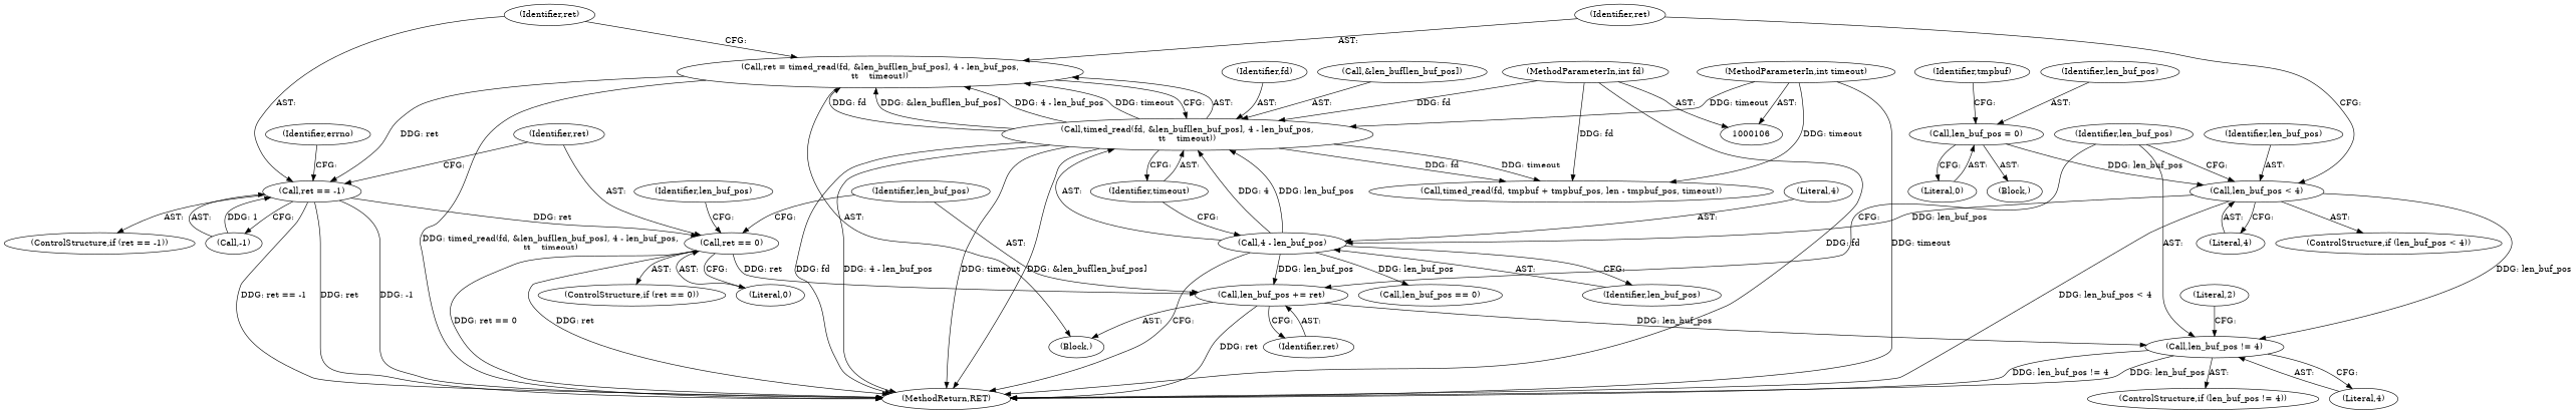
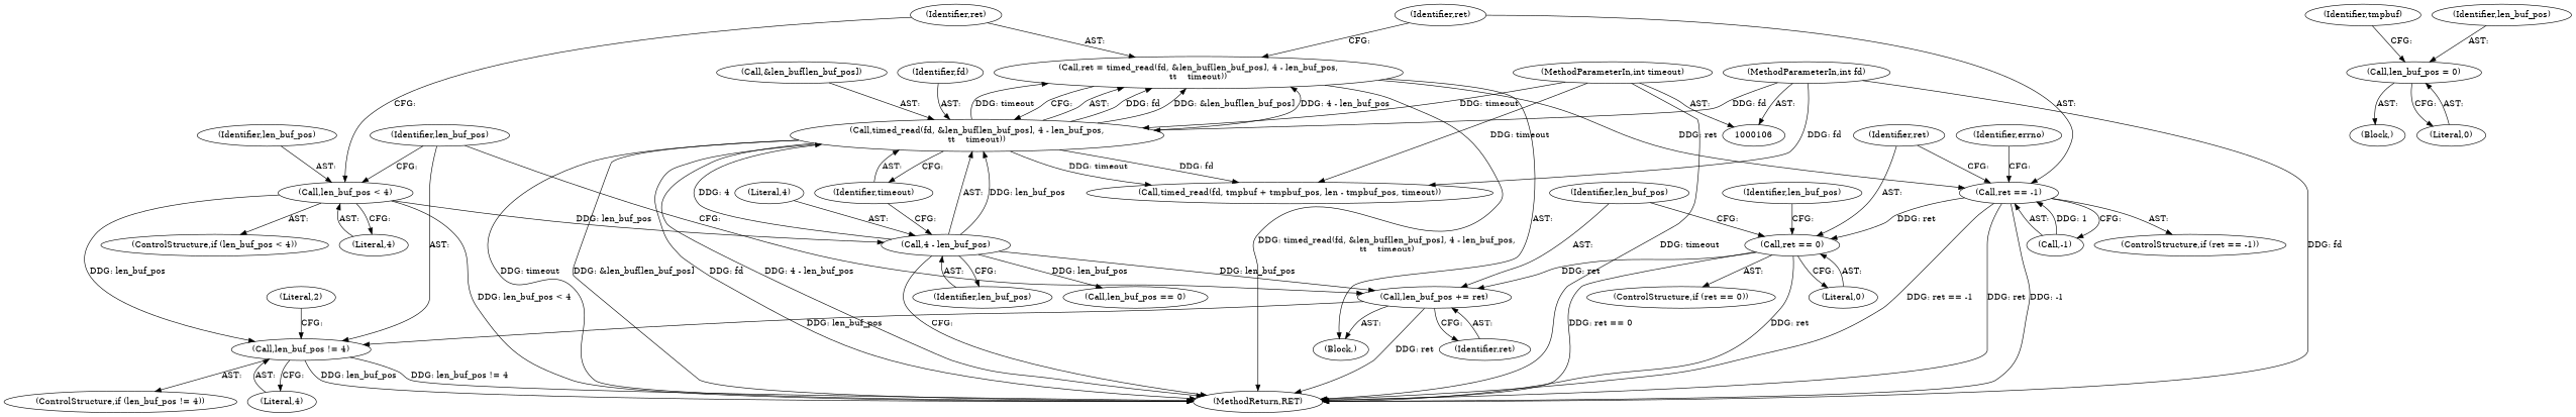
  digraph {
    n1 [label="(Call,ret = timed_read(fd, &len_buf[len_buf_pos], 4 - len_buf_pos,\n\t\t    timeout))"]
    n2 [label="(Call,timed_read(fd, &len_buf[len_buf_pos], 4 - len_buf_pos,\n\t\t    timeout))"]
    n3 [label="(Call,ret == -1)"]
    n4 [label="(MethodReturn,RET)"]
    n5 [label="(Block,)"]
    n6 [label="(Identifier,timeout)"]
    n7 [label="(Call,timed_read(fd, tmpbuf + tmpbuf_pos, len - tmpbuf_pos, timeout))"]
    n8 [label="(Call,ret == 0)"]
    n9 [label="(Call,-1)"]
    n10 [label="(ControlStructure,if (ret == -1))"]
    n11 [label="(Call,4 - len_buf_pos)"]
    n12 [label="(MethodParameterIn,int fd)"]
    1000106
    n14 [label="(Call,len_buf_pos += ret)"]
    n15 [label="(Call,len_buf_pos == 0)"]
    n16 [label="(Identifier,len_buf_pos)"]
    n17 [label="(Call,len_buf_pos != 4)"]
    n18 [label="(Identifier,ret)"]
    n19 [label="(Call,len_buf_pos < 4)"]
    n20 [label="(Literal,4)"]
    n21 [label="(ControlStructure,if (len_buf_pos < 4))"]
    n22 [label="(ControlStructure,if (len_buf_pos != 4))"]
    n23 [label="(Literal,4)"]
    n24 [label="(Call,len_buf_pos = 0)"]
    n25 [label="(Block,)"]
    n26 [label="(Literal,0)"]
    n27 [label="(MethodParameterIn,int timeout)"]
    n28 [label="(Literal,0)"]
    n29 [label="(ControlStructure,if (ret == 0))"]
    n30 [label="(Identifier,len_buf_pos)"]
    n31 [label="(Identifier,ret)"]
    n32 [label="(Identifier,errno)"]
    n33 [label="(Literal,2)"]
    n34 [label="(Identifier,tmpbuf)"]
    n35 [label="(Identifier,fd)"]
    n36 [label="(Call,&len_buf[len_buf_pos])"]
    n37 [label="(Identifier,len_buf_pos)"]
    n38 [label="(Identifier,ret)"]
    n39 [label="(Literal,4)"]
    n40 [label="(Identifier,len_buf_pos)"]
    n41 [label="(Identifier,len_buf_pos)"]
    n42 [label="(Identifier,len_buf_pos)"]
    n43 [label="(Identifier,ret)"]
    n1 -> n2 [label="CFG: "]
    n1 -> n3 [label="DDG: ret"]
    n1 -> n4 [label="DDG: timed_read(fd, &len_buf[len_buf_pos], 4 - len_buf_pos,\n\t\t    timeout)"]
    n1 -> n5 [label="AST: "]
    n2 -> n1 [label="AST: "]
    n2 -> n1 [label="DDG: fd"]
    n2 -> n1 [label="DDG: &len_buf[len_buf_pos]"]
    n2 -> n1 [label="DDG: 4 - len_buf_pos"]
    n2 -> n1 [label="DDG: timeout"]
    n2 -> n4 [label="DDG: 4 - len_buf_pos"]
    n2 -> n4 [label="DDG: timeout"]
    n2 -> n4 [label="DDG: &len_buf[len_buf_pos]"]
    n2 -> n4 [label="DDG: fd"]
    n2 -> n6 [label="CFG: "]
    n2 -> n7 [label="DDG: fd"]
    n2 -> n7 [label="DDG: timeout"]
    n3 -> n4 [label="DDG: -1"]
    n3 -> n4 [label="DDG: ret == -1"]
    n3 -> n4 [label="DDG: ret"]
    n3 -> n8 [label="DDG: ret"]
    n3 -> n9 [label="CFG: "]
    n3 -> n10 [label="AST: "]
    n6 -> n2 [label="AST: "]
    n6 -> n11 [label="CFG: "]
    n8 -> n4 [label="DDG: ret == 0"]
    n8 -> n4 [label="DDG: ret"]
    n8 -> n14 [label="DDG: ret"]
    n8 -> n28 [label="CFG: "]
    n8 -> n29 [label="AST: "]
    n9 -> n3 [label="AST: "]
    n9 -> n3 [label="DDG: 1"]
    n11 -> n2 [label="AST: "]
    n11 -> n2 [label="DDG: 4"]
    n11 -> n2 [label="DDG: len_buf_pos"]
    n11 -> n4 [label="CFG: "]
    n11 -> n14 [label="DDG: len_buf_pos"]
    n11 -> n15 [label="DDG: len_buf_pos"]
    n11 -> n16 [label="CFG: "]
    n12 -> n2 [label="DDG: fd"]
    n12 -> n4 [label="DDG: fd"]
    n12 -> n7 [label="DDG: fd"]
    n12 -> 1000106 [label="AST: "]
    n14 -> n4 [label="DDG: ret"]
    n14 -> n5 [label="AST: "]
    n14 -> n17 [label="DDG: len_buf_pos"]
    n14 -> n18 [label="CFG: "]
    n16 -> n11 [label="AST: "]
    n17 -> n4 [label="DDG: len_buf_pos"]
    n17 -> n4 [label="DDG: len_buf_pos != 4"]
    n17 -> n22 [label="AST: "]
    n17 -> n23 [label="CFG: "]
    n18 -> n14 [label="AST: "]
    n19 -> n4 [label="DDG: len_buf_pos < 4"]
    n19 -> n11 [label="DDG: len_buf_pos"]
    n19 -> n17 [label="DDG: len_buf_pos"]
    n19 -> n20 [label="CFG: "]
    n19 -> n21 [label="AST: "]
    n20 -> n19 [label="AST: "]
    n23 -> n17 [label="AST: "]
-   n24 -> n19 [label="DDG: len_buf_pos"]
    n24 -> n25 [label="AST: "]
    n24 -> n26 [label="CFG: "]
    n26 -> n24 [label="AST: "]
    n27 -> n2 [label="DDG: timeout"]
    n27 -> n4 [label="DDG: timeout"]
    n27 -> n7 [label="DDG: timeout"]
    n27 -> 1000106 [label="AST: "]
    n28 -> n8 [label="AST: "]
    n30 -> n8 [label="CFG: "]
    n31 -> n1 [label="AST: "]
    n31 -> n19 [label="CFG: "]
    n32 -> n3 [label="CFG: "]
    n33 -> n17 [label="CFG: "]
    n34 -> n24 [label="CFG: "]
    n35 -> n2 [label="AST: "]
    n36 -> n2 [label="AST: "]
    n37 -> n8 [label="CFG: "]
    n37 -> n14 [label="AST: "]
    n38 -> n1 [label="CFG: "]
    n38 -> n3 [label="AST: "]
    n39 -> n11 [label="AST: "]
    n40 -> n24 [label="AST: "]
    n41 -> n19 [label="AST: "]
    n42 -> n14 [label="CFG: "]
    n42 -> n17 [label="AST: "]
    n42 -> n19 [label="CFG: "]
    n43 -> n3 [label="CFG: "]
    n43 -> n8 [label="AST: "]
  }
